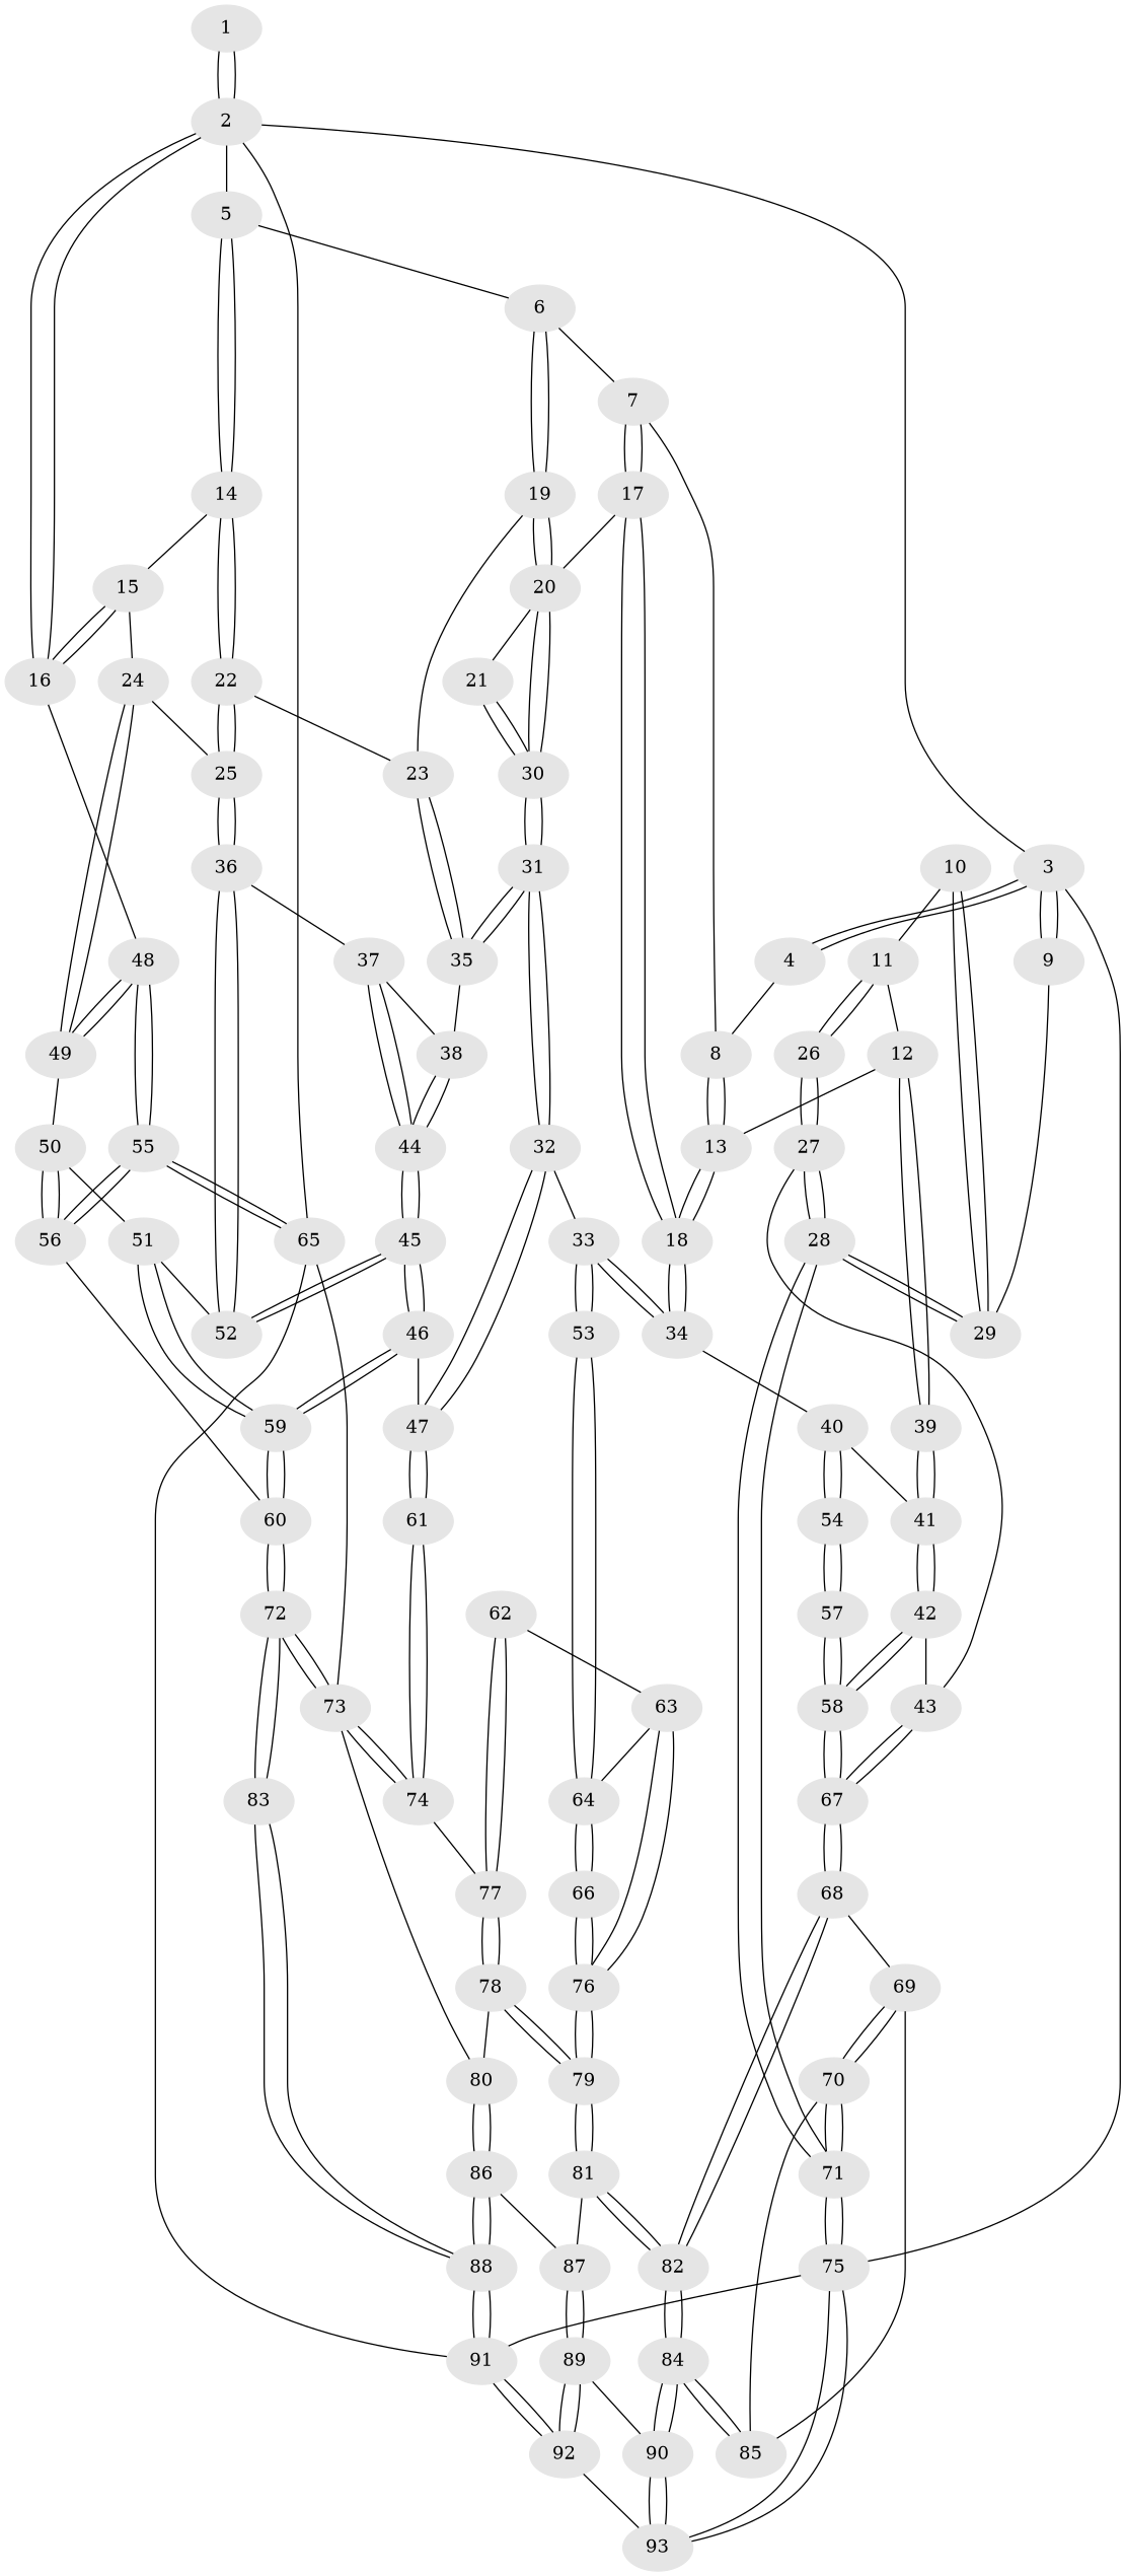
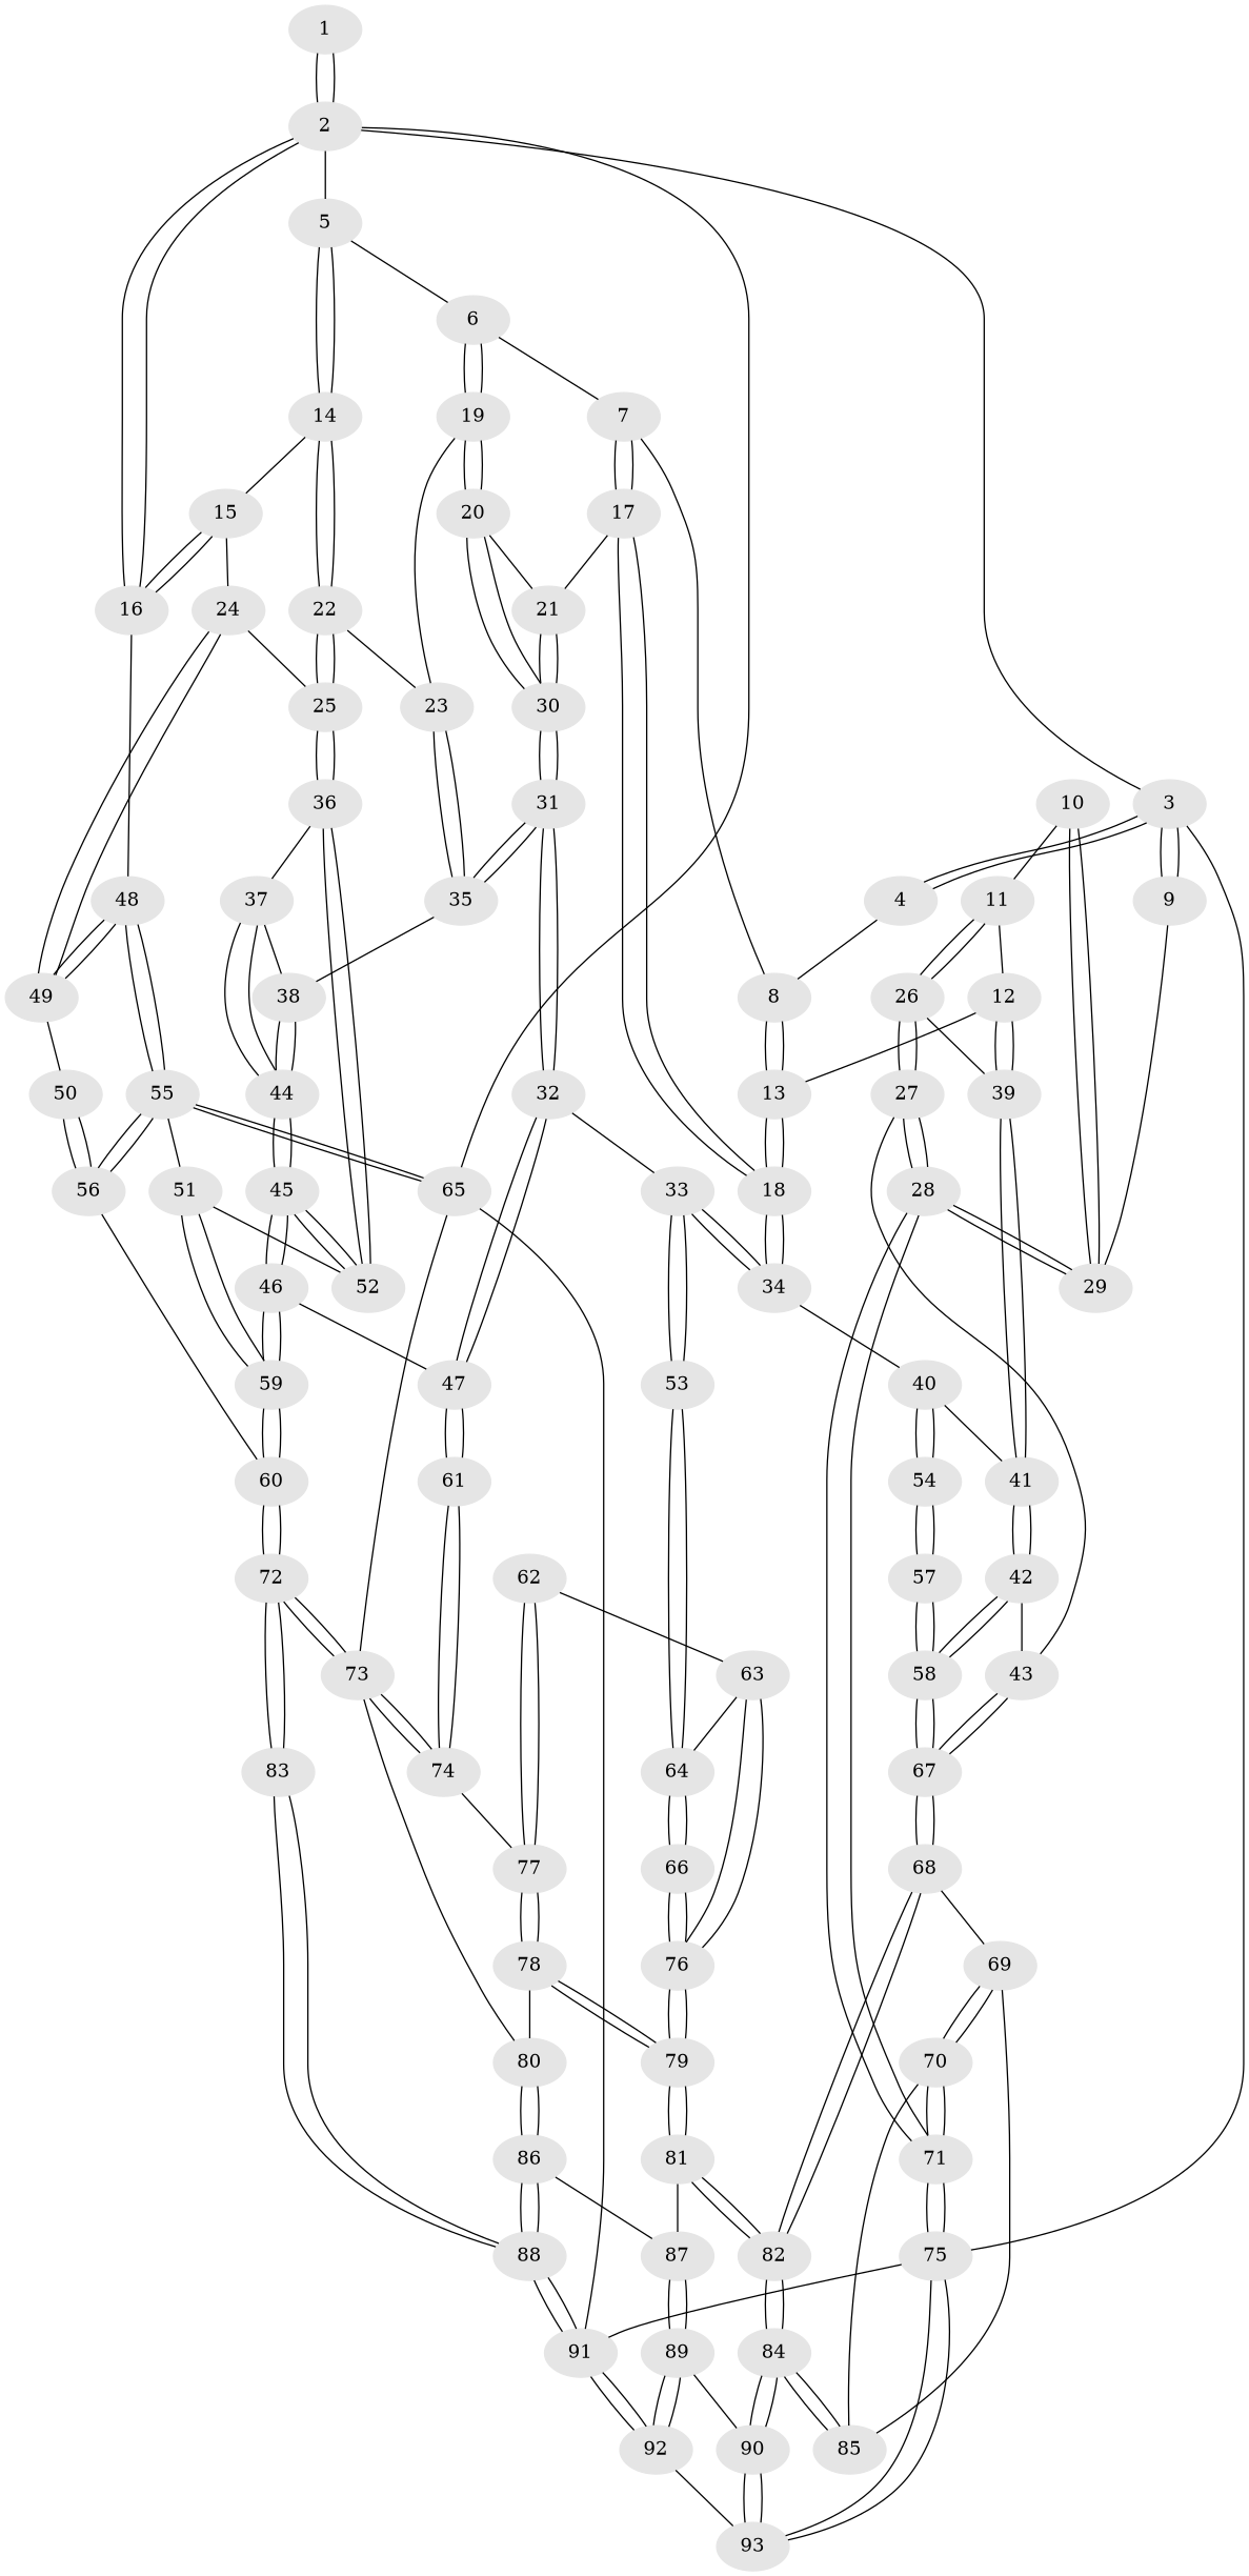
  graph {
    node [color=gray90 style=filled]
    1
    2
    5
    3
    16
    65
    6
    14
    4
    9
    75
    48
    91
    73
    8
    29
    93
    13
    7
    19
    15
    22
    17
    20
    23
    18
    21
    10
    11
    12
    26
    39
    27
    41
    34
    24
    25
    49
    55
    30
    40
    35
    31
    36
    38
    50
    37
    52
    28
    43
    71
    67
    32
    33
    47
    53
    61
    64
    54
    44
    45
    42
    57
    58
    68
    46
    59
    60
    74
    56
    51
    66
    72
    76
    83
    62
    63
    77
    78
    79
    88
    92
    69
    82
    70
    85
    84
    80
    86
    81
    87
    89
    90
    1 -- 2
    1 -- 2
    2 -- 5
    2 -- 3
    2 -- 16
    2 -- 16
    2 -- 65
    5 -- 6
    5 -- 14
    5 -- 14
    3 -- 4
    3 -- 4
    3 -- 9
    3 -- 9
    3 -- 75
    16 -- 48
    65 -- 91
    65 -- 73
    6 -- 7
    6 -- 19
    6 -- 19
    14 -- 15
    14 -- 22
    14 -- 22
    4 -- 8
    9 -- 29
    75 -- 91
    75 -- 93
    75 -- 93
    48 -- 49
    48 -- 49
    48 -- 55
    48 -- 55
    91 -- 92
    91 -- 92
    73 -- 74
    73 -- 74
    73 -- 80
    8 -- 13
    8 -- 13
    13 -- 18
    13 -- 18
    7 -- 8
    7 -- 17
    7 -- 17
    19 -- 20
    19 -- 20
    19 -- 23
    15 -- 16
    15 -- 16
    15 -- 24
    22 -- 23
    22 -- 25
    22 -- 25
    17 -- 18
    17 -- 18
-   17 -- 20
+   17 -- 21
    20 -- 21
    20 -- 30
    20 -- 30
    23 -- 35
    23 -- 35
    18 -- 34
    18 -- 34
    21 -- 30
    21 -- 30
    10 -- 29
    10 -- 29
    10 -- 11
    11 -- 12
    11 -- 26
    11 -- 26
    12 -- 13
    12 -- 39
    12 -- 39
+   26 -- 39
    26 -- 27
    26 -- 27
    39 -- 41
    39 -- 41
    27 -- 28
    27 -- 28
    27 -- 43
    41 -- 42
    41 -- 42
    34 -- 40
    24 -- 25
    24 -- 49
    24 -- 49
    25 -- 36
    25 -- 36
    49 -- 50
    55 -- 65
    55 -- 65
    55 -- 56
    55 -- 56
    30 -- 31
    30 -- 31
    40 -- 41
    40 -- 54
    40 -- 54
    35 -- 38
    31 -- 35
    31 -- 35
    31 -- 32
    31 -- 32
    36 -- 37
    36 -- 52
    36 -- 52
    38 -- 44
    38 -- 44
    50 -- 56
    50 -- 56
-   50 -- 51
+   55 -- 51
    37 -- 38
    37 -- 44
    37 -- 44
    28 -- 29
    28 -- 29
    28 -- 71
    28 -- 71
    43 -- 67
    43 -- 67
    71 -- 75
    71 -- 75
    67 -- 68
    67 -- 68
    32 -- 33
    32 -- 47
    32 -- 47
    33 -- 34
    33 -- 34
    33 -- 53
    33 -- 53
    47 -- 61
    47 -- 61
    53 -- 64
    53 -- 64
    61 -- 74
    61 -- 74
    64 -- 66
    64 -- 66
    54 -- 57
    54 -- 57
    44 -- 45
    44 -- 45
    45 -- 52
    45 -- 52
    45 -- 46
    45 -- 46
    42 -- 43
    42 -- 58
    42 -- 58
    57 -- 58
    57 -- 58
    58 -- 67
    58 -- 67
    68 -- 69
    68 -- 82
    68 -- 82
    46 -- 47
    46 -- 59
    46 -- 59
    59 -- 60
    59 -- 60
    60 -- 72
    60 -- 72
    74 -- 77
    56 -- 60
    51 -- 52
    51 -- 59
    51 -- 59
    66 -- 76
    66 -- 76
    72 -- 73
    72 -- 73
    72 -- 83
    72 -- 83
    76 -- 79
    76 -- 79
    83 -- 88
    83 -- 88
    62 -- 63
    62 -- 77
    62 -- 77
    63 -- 64
    63 -- 76
    63 -- 76
    77 -- 78
    77 -- 78
    78 -- 79
    78 -- 79
    78 -- 80
    79 -- 81
    79 -- 81
    88 -- 91
    88 -- 91
    92 -- 93
    69 -- 70
    69 -- 70
    69 -- 85
    82 -- 84
    82 -- 84
    70 -- 71
    70 -- 71
    70 -- 85
    84 -- 85
    84 -- 85
    84 -- 90
    84 -- 90
    80 -- 86
    80 -- 86
    86 -- 88
    86 -- 88
    86 -- 87
    81 -- 82
    81 -- 82
    81 -- 87
    87 -- 89
    87 -- 89
    89 -- 92
    89 -- 92
    89 -- 90
    90 -- 93
    90 -- 93
  }
